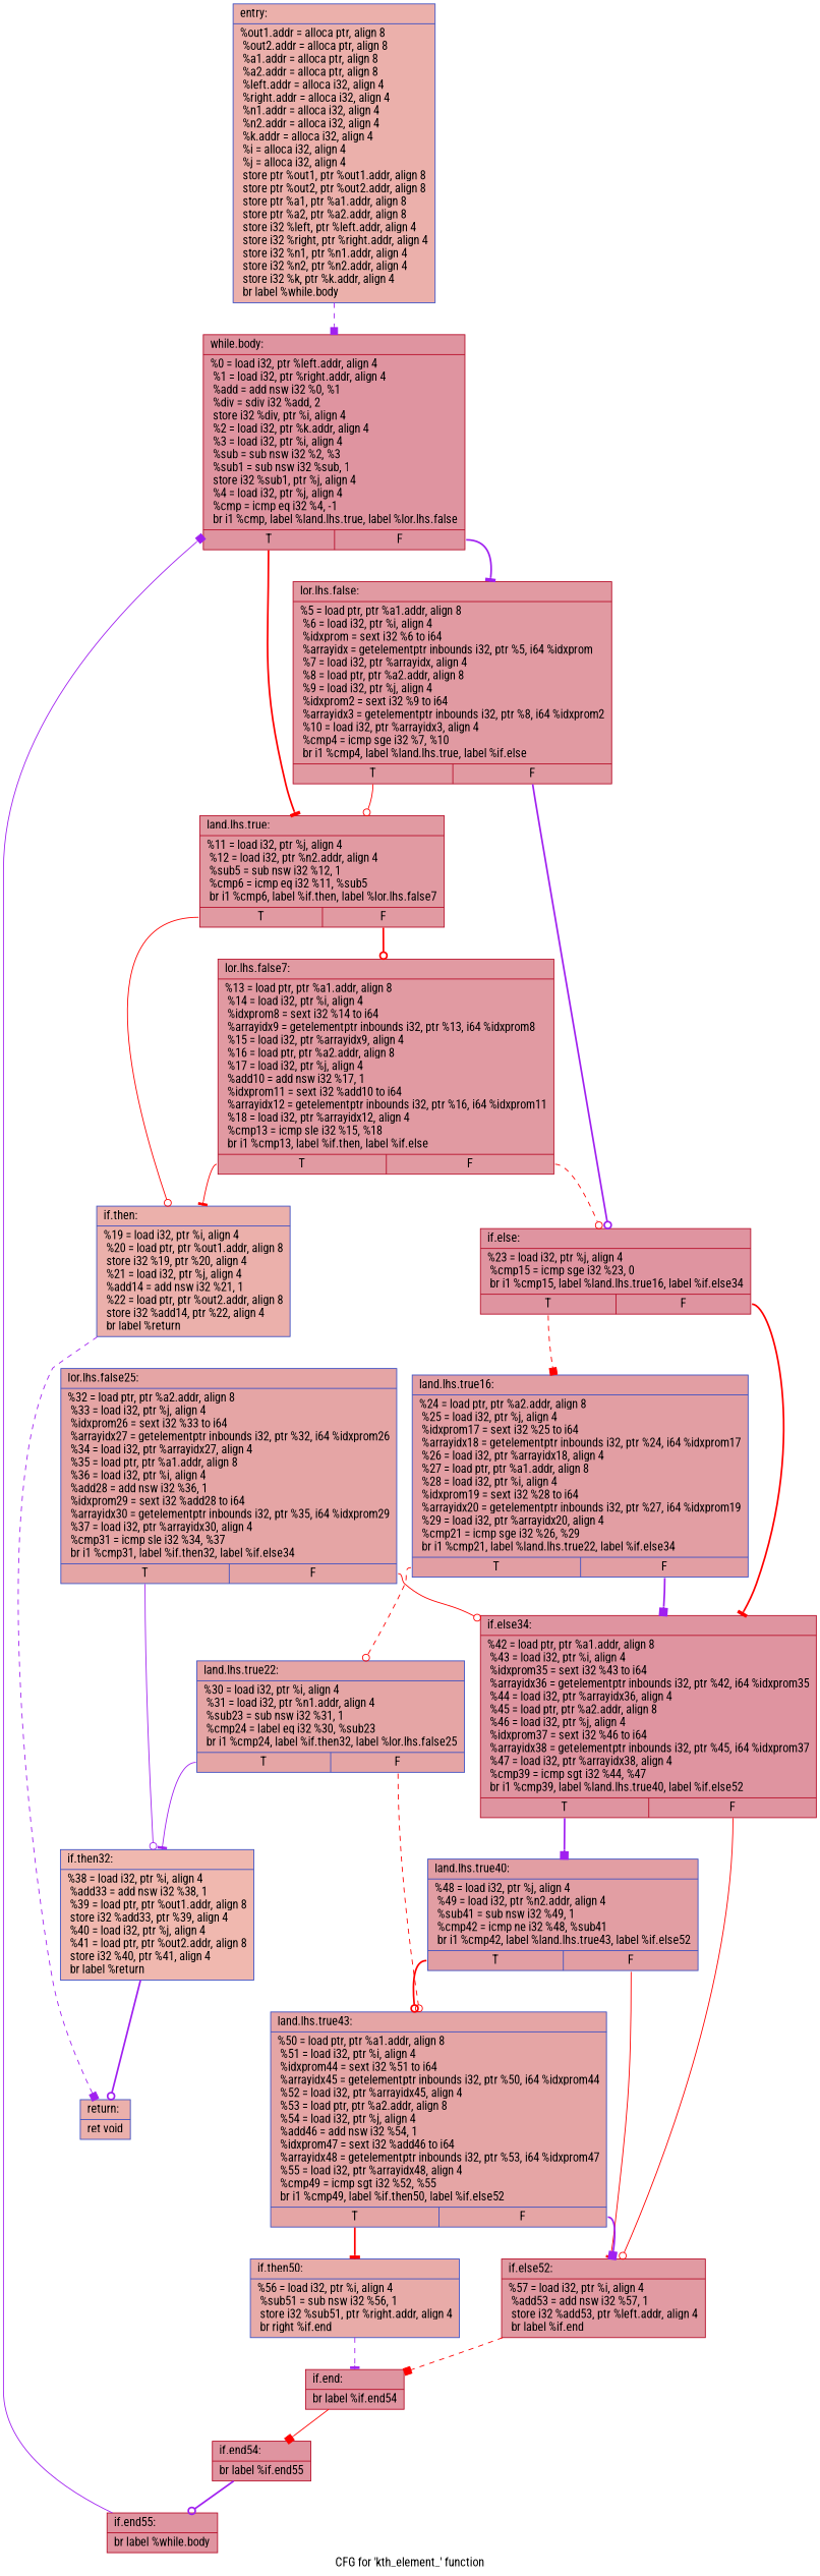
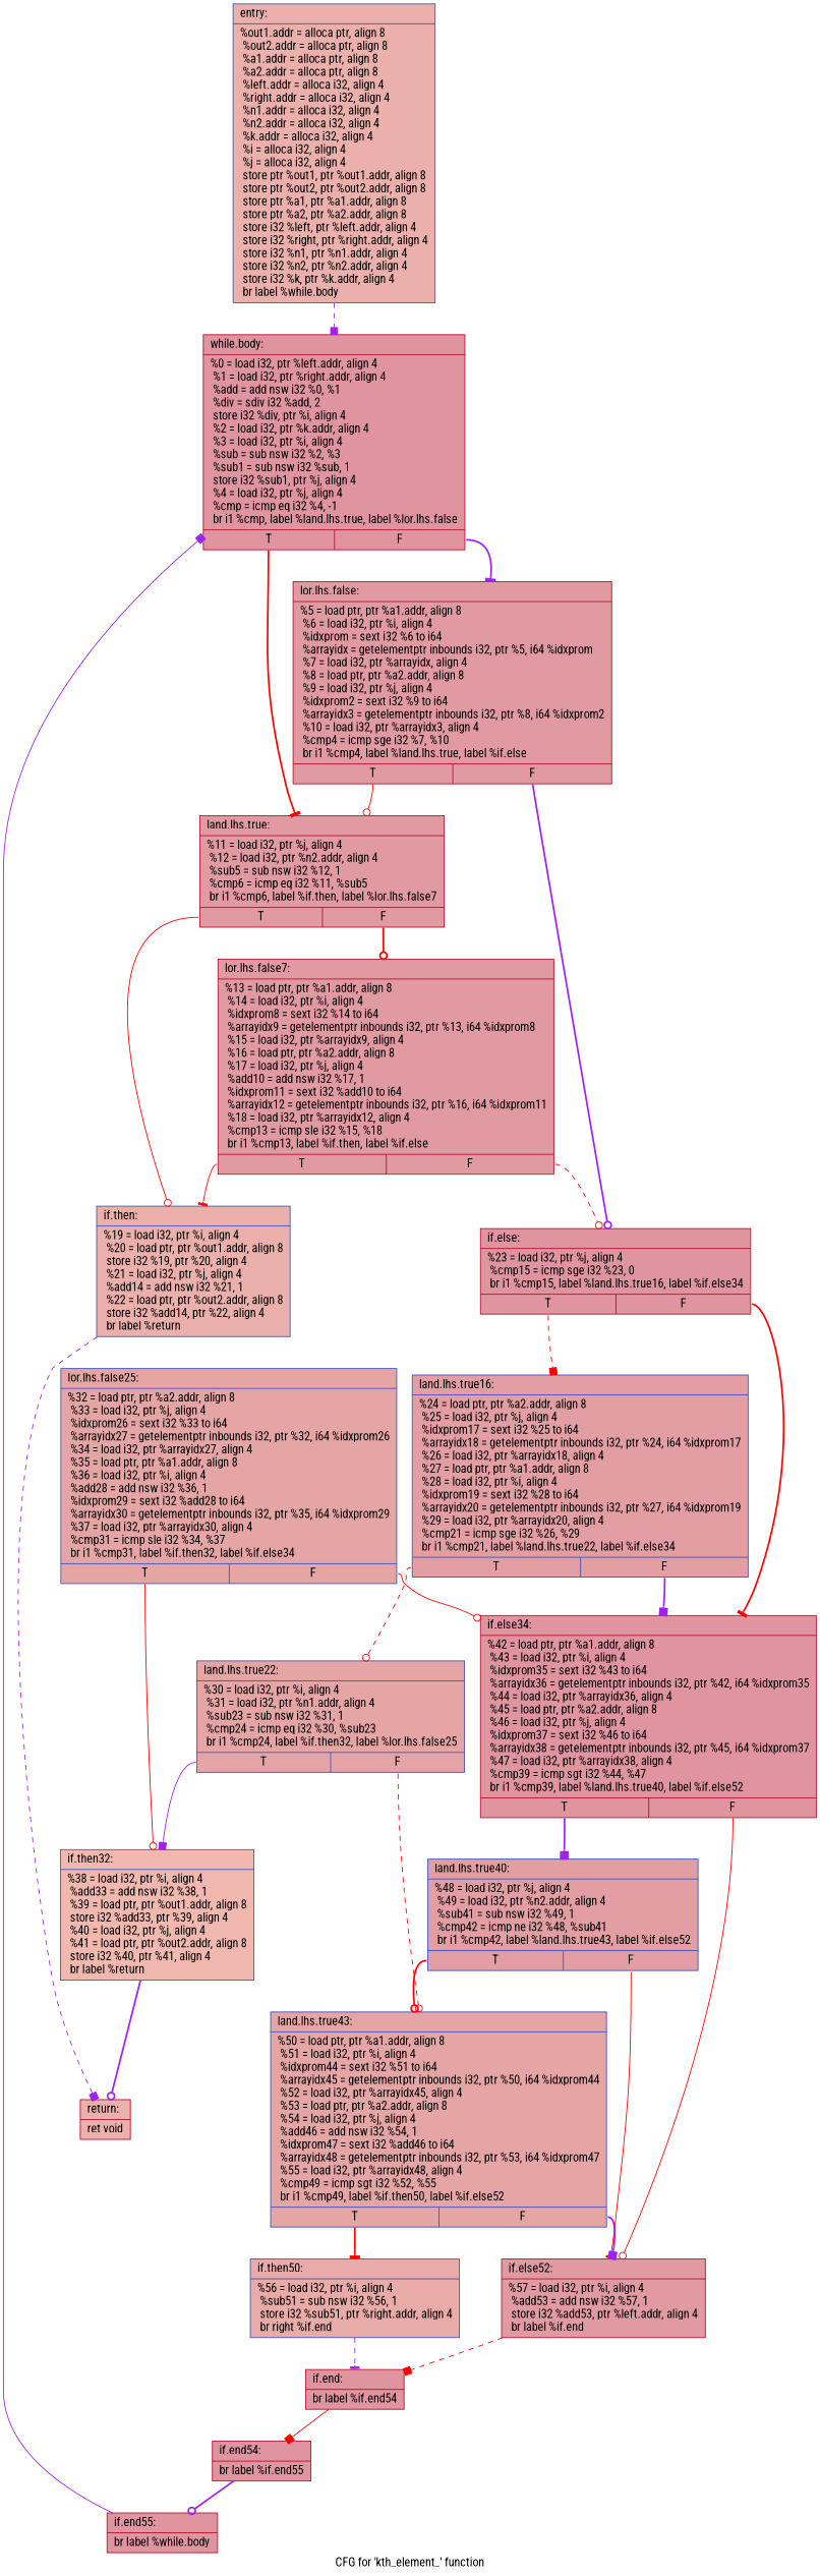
  digraph {
    fontname="Roboto Condensed"
    label="CFG for 'kth_element_' function"
    node [color="#3d50c3ff" fillcolor="#b70d2870" fontname="Roboto Condensed" shape=record style=filled]
    edge [arrowhead=odot color=red fontname="Roboto Condensed" style=bold tailport=s0]
    n1 [fillcolor="#d24b4070" label="{entry:\l|  %out1.addr = alloca ptr, align 8\l  %out2.addr = alloca ptr, align 8\l  %a1.addr = alloca ptr, align 8\l  %a2.addr = alloca ptr, align 8\l  %left.addr = alloca i32, align 4\l  %right.addr = alloca i32, align 4\l  %n1.addr = alloca i32, align 4\l  %n2.addr = alloca i32, align 4\l  %k.addr = alloca i32, align 4\l  %i = alloca i32, align 4\l  %j = alloca i32, align 4\l  store ptr %out1, ptr %out1.addr, align 8\l  store ptr %out2, ptr %out2.addr, align 8\l  store ptr %a1, ptr %a1.addr, align 8\l  store ptr %a2, ptr %a2.addr, align 8\l  store i32 %left, ptr %left.addr, align 4\l  store i32 %right, ptr %right.addr, align 4\l  store i32 %n1, ptr %n1.addr, align 4\l  store i32 %n2, ptr %n2.addr, align 4\l  store i32 %k, ptr %k.addr, align 4\l  br label %while.body\l}"]
    n2 [color="#b70d28ff" label="{while.body:\l|  %0 = load i32, ptr %left.addr, align 4\l  %1 = load i32, ptr %right.addr, align 4\l  %add = add nsw i32 %0, %1\l  %div = sdiv i32 %add, 2\l  store i32 %div, ptr %i, align 4\l  %2 = load i32, ptr %k.addr, align 4\l  %3 = load i32, ptr %i, align 4\l  %sub = sub nsw i32 %2, %3\l  %sub1 = sub nsw i32 %sub, 1\l  store i32 %sub1, ptr %j, align 4\l  %4 = load i32, ptr %j, align 4\l  %cmp = icmp eq i32 %4, -1\l  br i1 %cmp, label %land.lhs.true, label %lor.lhs.false\l|{<s0>T|<s1>F}}"]
    n3 [color="#b70d28ff" fillcolor="#bb1b2c70" label="{land.lhs.true:\l|  %11 = load i32, ptr %j, align 4\l  %12 = load i32, ptr %n2.addr, align 4\l  %sub5 = sub nsw i32 %12, 1\l  %cmp6 = icmp eq i32 %11, %sub5\l  br i1 %cmp6, label %if.then, label %lor.lhs.false7\l|{<s0>T|<s1>F}}"]
    n4 [color="#b70d28ff" fillcolor="#bb1b2c70" label="{lor.lhs.false:\l|  %5 = load ptr, ptr %a1.addr, align 8\l  %6 = load i32, ptr %i, align 4\l  %idxprom = sext i32 %6 to i64\l  %arrayidx = getelementptr inbounds i32, ptr %5, i64 %idxprom\l  %7 = load i32, ptr %arrayidx, align 4\l  %8 = load ptr, ptr %a2.addr, align 8\l  %9 = load i32, ptr %j, align 4\l  %idxprom2 = sext i32 %9 to i64\l  %arrayidx3 = getelementptr inbounds i32, ptr %8, i64 %idxprom2\l  %10 = load i32, ptr %arrayidx3, align 4\l  %cmp4 = icmp sge i32 %7, %10\l  br i1 %cmp4, label %land.lhs.true, label %if.else\l|{<s0>T|<s1>F}}"]
    n5 [fillcolor="#d24b4070" label="{if.then:\l|  %19 = load i32, ptr %i, align 4\l  %20 = load ptr, ptr %out1.addr, align 8\l  store i32 %19, ptr %20, align 4\l  %21 = load i32, ptr %j, align 4\l  %add14 = add nsw i32 %21, 1\l  %22 = load ptr, ptr %out2.addr, align 8\l  store i32 %add14, ptr %22, align 4\l  br label %return\l}"]
    n6 [color="#b70d28ff" fillcolor="#bb1b2c70" label="{lor.lhs.false7:\l|  %13 = load ptr, ptr %a1.addr, align 8\l  %14 = load i32, ptr %i, align 4\l  %idxprom8 = sext i32 %14 to i64\l  %arrayidx9 = getelementptr inbounds i32, ptr %13, i64 %idxprom8\l  %15 = load i32, ptr %arrayidx9, align 4\l  %16 = load ptr, ptr %a2.addr, align 8\l  %17 = load i32, ptr %j, align 4\l  %add10 = add nsw i32 %17, 1\l  %idxprom11 = sext i32 %add10 to i64\l  %arrayidx12 = getelementptr inbounds i32, ptr %16, i64 %idxprom11\l  %18 = load i32, ptr %arrayidx12, align 4\l  %cmp13 = icmp sle i32 %15, %18\l  br i1 %cmp13, label %if.then, label %if.else\l|{<s0>T|<s1>F}}"]
    n7 [color="#b70d28ff" label="{if.else:\l|  %23 = load i32, ptr %j, align 4\l  %cmp15 = icmp sge i32 %23, 0\l  br i1 %cmp15, label %land.lhs.true16, label %if.else34\l|{<s0>T|<s1>F}}"]
-   n8 [fillcolor="#d24b4070" label="{return:\l|  ret void\l}"]
+   n8 [color="#b70d28ff" fillcolor="#d24b4070" label="{return:\l|  ret void\l}"]
    n9 [fillcolor="#be242e70" label="{land.lhs.true16:\l|  %24 = load ptr, ptr %a2.addr, align 8\l  %25 = load i32, ptr %j, align 4\l  %idxprom17 = sext i32 %25 to i64\l  %arrayidx18 = getelementptr inbounds i32, ptr %24, i64 %idxprom17\l  %26 = load i32, ptr %arrayidx18, align 4\l  %27 = load ptr, ptr %a1.addr, align 8\l  %28 = load i32, ptr %i, align 4\l  %idxprom19 = sext i32 %28 to i64\l  %arrayidx20 = getelementptr inbounds i32, ptr %27, i64 %idxprom19\l  %29 = load i32, ptr %arrayidx20, align 4\l  %cmp21 = icmp sge i32 %26, %29\l  br i1 %cmp21, label %land.lhs.true22, label %if.else34\l|{<s0>T|<s1>F}}"]
    n10 [color="#b70d28ff" label="{if.else34:\l|  %42 = load ptr, ptr %a1.addr, align 8\l  %43 = load i32, ptr %i, align 4\l  %idxprom35 = sext i32 %43 to i64\l  %arrayidx36 = getelementptr inbounds i32, ptr %42, i64 %idxprom35\l  %44 = load i32, ptr %arrayidx36, align 4\l  %45 = load ptr, ptr %a2.addr, align 8\l  %46 = load i32, ptr %j, align 4\l  %idxprom37 = sext i32 %46 to i64\l  %arrayidx38 = getelementptr inbounds i32, ptr %45, i64 %idxprom37\l  %47 = load i32, ptr %arrayidx38, align 4\l  %cmp39 = icmp sgt i32 %44, %47\l  br i1 %cmp39, label %land.lhs.true40, label %if.else52\l|{<s0>T|<s1>F}}"]
-   n11 [fillcolor="#c5333470" label="{land.lhs.true22:\l|  %30 = load i32, ptr %i, align 4\l  %31 = load i32, ptr %n1.addr, align 4\l  %sub23 = sub nsw i32 %31, 1\l  %cmp24 = label eq i32 %30, %sub23\l  br i1 %cmp24, label %if.then32, label %lor.lhs.false25\l|{<s0>T|<s1>F}}"]
+   n11 [fillcolor="#c5333470" label="{land.lhs.true22:\l|  %30 = load i32, ptr %i, align 4\l  %31 = load i32, ptr %n1.addr, align 4\l  %sub23 = sub nsw i32 %31, 1\l  %cmp24 = icmp eq i32 %30, %sub23\l  br i1 %cmp24, label %if.then32, label %lor.lhs.false25\l|{<s0>T|<s1>F}}"]
    n12 [fillcolor="#be242e70" label="{land.lhs.true40:\l|  %48 = load i32, ptr %j, align 4\l  %49 = load i32, ptr %n2.addr, align 4\l  %sub41 = sub nsw i32 %49, 1\l  %cmp42 = icmp ne i32 %48, %sub41\l  br i1 %cmp42, label %land.lhs.true43, label %if.else52\l|{<s0>T|<s1>F}}"]
    n13 [color="#b70d28ff" fillcolor="#bb1b2c70" label="{if.else52:\l|  %57 = load i32, ptr %i, align 4\l  %add53 = add nsw i32 %57, 1\l  store i32 %add53, ptr %left.addr, align 4\l  br label %if.end\l}"]
    n14 [fillcolor="#dc5d4a70" label="{if.then32:\l|  %38 = load i32, ptr %i, align 4\l  %add33 = add nsw i32 %38, 1\l  %39 = load ptr, ptr %out1.addr, align 8\l  store i32 %add33, ptr %39, align 4\l  %40 = load i32, ptr %j, align 4\l  %41 = load ptr, ptr %out2.addr, align 8\l  store i32 %40, ptr %41, align 4\l  br label %return\l}"]
    n15 [fillcolor="#c5333470" label="{land.lhs.true43:\l|  %50 = load ptr, ptr %a1.addr, align 8\l  %51 = load i32, ptr %i, align 4\l  %idxprom44 = sext i32 %51 to i64\l  %arrayidx45 = getelementptr inbounds i32, ptr %50, i64 %idxprom44\l  %52 = load i32, ptr %arrayidx45, align 4\l  %53 = load ptr, ptr %a2.addr, align 8\l  %54 = load i32, ptr %j, align 4\l  %add46 = add nsw i32 %54, 1\l  %idxprom47 = sext i32 %add46 to i64\l  %arrayidx48 = getelementptr inbounds i32, ptr %53, i64 %idxprom47\l  %55 = load i32, ptr %arrayidx48, align 4\l  %cmp49 = icmp sgt i32 %52, %55\l  br i1 %cmp49, label %if.then50, label %if.else52\l|{<s0>T|<s1>F}}"]
    n16 [color="#b70d28ff" label="{if.end:\l|  br label %if.end54\l}"]
    n17 [fillcolor="#c5333470" label="{lor.lhs.false25:\l|  %32 = load ptr, ptr %a2.addr, align 8\l  %33 = load i32, ptr %j, align 4\l  %idxprom26 = sext i32 %33 to i64\l  %arrayidx27 = getelementptr inbounds i32, ptr %32, i64 %idxprom26\l  %34 = load i32, ptr %arrayidx27, align 4\l  %35 = load ptr, ptr %a1.addr, align 8\l  %36 = load i32, ptr %i, align 4\l  %add28 = add nsw i32 %36, 1\l  %idxprom29 = sext i32 %add28 to i64\l  %arrayidx30 = getelementptr inbounds i32, ptr %35, i64 %idxprom29\l  %37 = load i32, ptr %arrayidx30, align 4\l  %cmp31 = icmp sle i32 %34, %37\l  br i1 %cmp31, label %if.then32, label %if.else34\l|{<s0>T|<s1>F}}"]
    n18 [fillcolor="#cc403a70" label="{if.then50:\l|  %56 = load i32, ptr %i, align 4\l  %sub51 = sub nsw i32 %56, 1\l  store i32 %sub51, ptr %right.addr, align 4\l  br right %if.end\l}"]
    n19 [color="#b70d28ff" label="{if.end54:\l|  br label %if.end55\l}"]
    n20 [color="#b70d28ff" label="{if.end55:\l|  br label %while.body\l}"]
    n1 -> n2 [arrowhead=box color=purple style=dashed]
    n2 -> n3 [arrowhead=tee]
    n2 -> n4 [arrowhead=tee color=purple tailport=s1]
    n3 -> n5 [style=solid]
    n3 -> n6 [tailport=s1]
    n4 -> n3 [style=solid]
    n4 -> n7 [color=purple tailport=s1]
    n5 -> n8 [arrowhead=box color=purple style=dashed]
    n6 -> n5 [arrowhead=tee style=solid]
    n6 -> n7 [style=dashed tailport=s1]
    n7 -> n9 [arrowhead=box style=dashed]
    n7 -> n10 [arrowhead=tee tailport=s1]
    n9 -> n10 [arrowhead=box color=purple tailport=s1]
    n9 -> n11 [style=dashed]
    n10 -> n12 [arrowhead=box color=purple]
    n10 -> n13 [style=solid tailport=s1]
-   n11 -> n14 [arrowhead=tee color=purple style=solid]
+   n11 -> n14 [arrowhead=box color=purple style=solid]
    n11 -> n15 [style=dashed tailport=s1]
    n12 -> n13 [arrowhead=tee style=solid tailport=s1]
    n12 -> n15
    n13 -> n16 [arrowhead=box style=dashed]
    n14 -> n8 [color=purple]
    n15 -> n13 [arrowhead=box color=purple tailport=s1]
    n15 -> n18 [arrowhead=tee]
    n16 -> n19 [arrowhead=box style=solid]
    n17 -> n10 [style=solid tailport=s1]
-   n17 -> n14 [color=purple style=solid]
+   n17 -> n14 [style=solid]
    n18 -> n16 [arrowhead=tee color=purple style=dashed]
    n19 -> n20 [color=purple]
    n20 -> n2 [arrowhead=box color=purple style=solid]
  }
